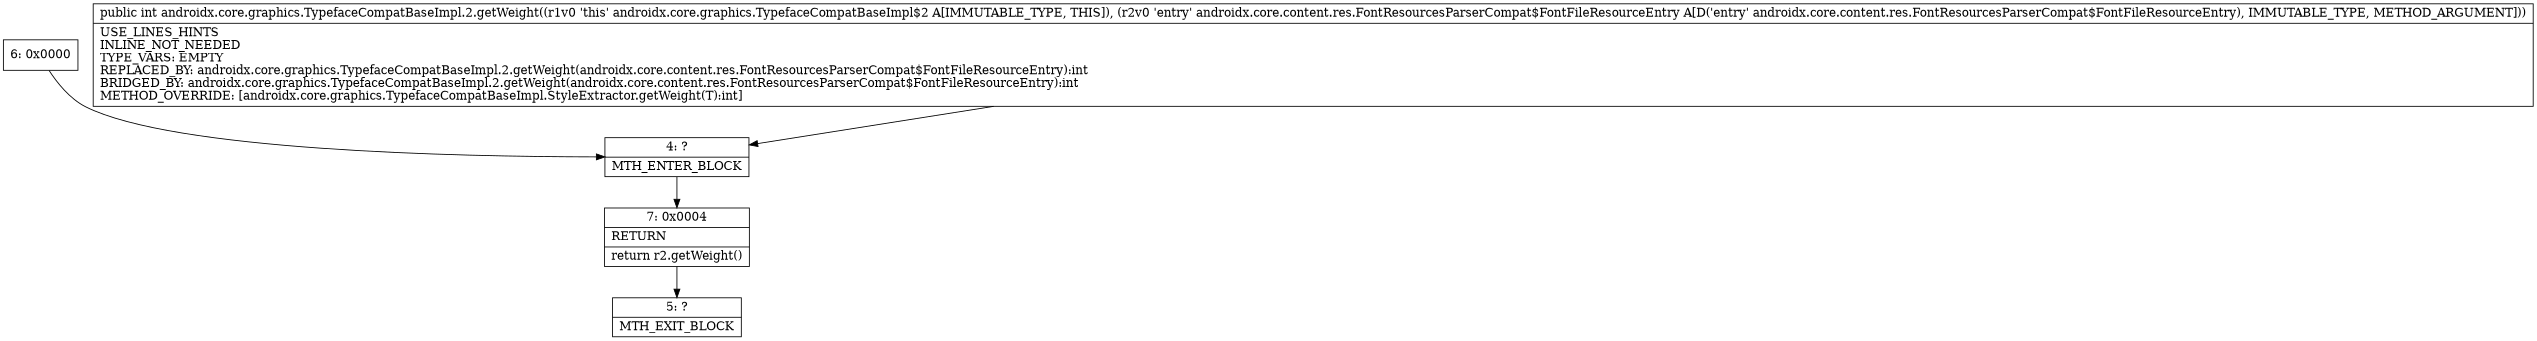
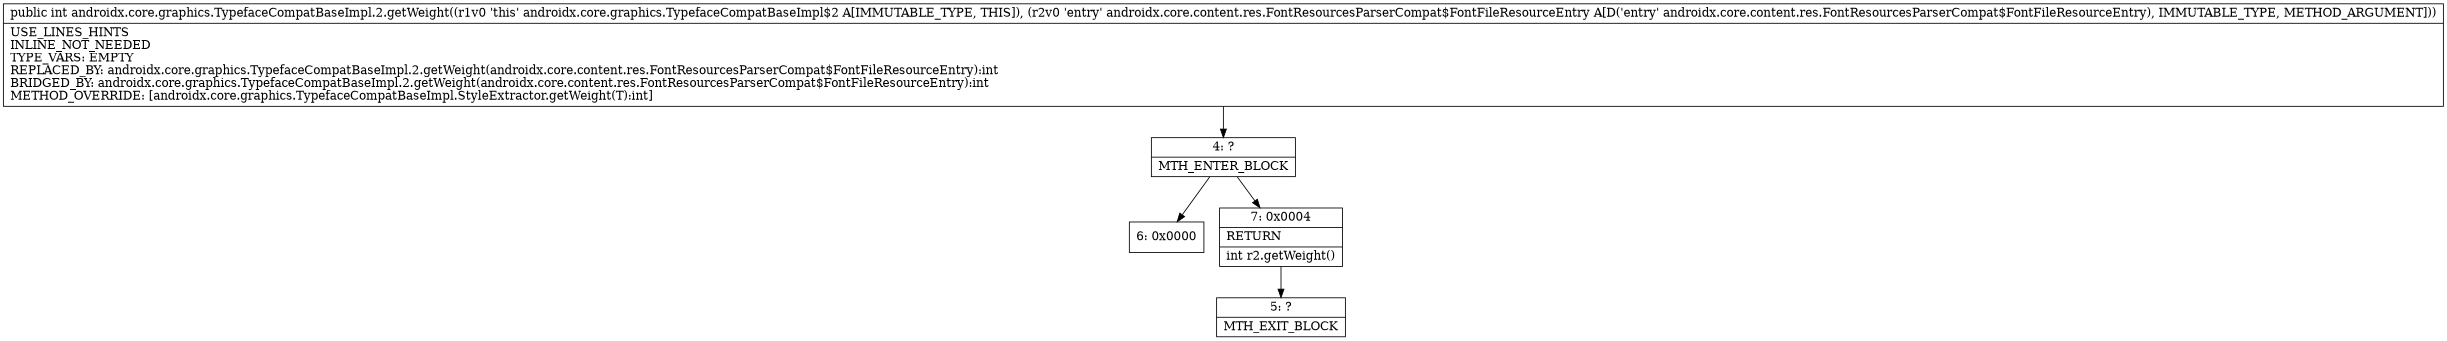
  digraph {
    node [shape=record]
    n1 [label="{4\:\ ?|MTH_ENTER_BLOCK\l}"]
    n2 [label="{6\:\ 0x0000}"]
-   n3 [label="{7\:\ 0x0004|RETURN\l|return r2.getWeight()\l}"]
+   n3 [label="{7\:\ 0x0004|RETURN\l|int r2.getWeight()\l}"]
    n4 [label="{5\:\ ?|MTH_EXIT_BLOCK\l}"]
    n5 [label="{public int androidx.core.graphics.TypefaceCompatBaseImpl.2.getWeight((r1v0 'this' androidx.core.graphics.TypefaceCompatBaseImpl$2 A[IMMUTABLE_TYPE, THIS]), (r2v0 'entry' androidx.core.content.res.FontResourcesParserCompat$FontFileResourceEntry A[D('entry' androidx.core.content.res.FontResourcesParserCompat$FontFileResourceEntry), IMMUTABLE_TYPE, METHOD_ARGUMENT]))  | USE_LINES_HINTS\lINLINE_NOT_NEEDED\lTYPE_VARS: EMPTY\lREPLACED_BY: androidx.core.graphics.TypefaceCompatBaseImpl.2.getWeight(androidx.core.content.res.FontResourcesParserCompat$FontFileResourceEntry):int\lBRIDGED_BY: androidx.core.graphics.TypefaceCompatBaseImpl.2.getWeight(androidx.core.content.res.FontResourcesParserCompat$FontFileResourceEntry):int\lMETHOD_OVERRIDE: [androidx.core.graphics.TypefaceCompatBaseImpl.StyleExtractor.getWeight(T):int]\l}"]
-   n2 -> n1
+   n1 -> n2
    n1 -> n3
    n3 -> n4
    n5 -> n1
  }
